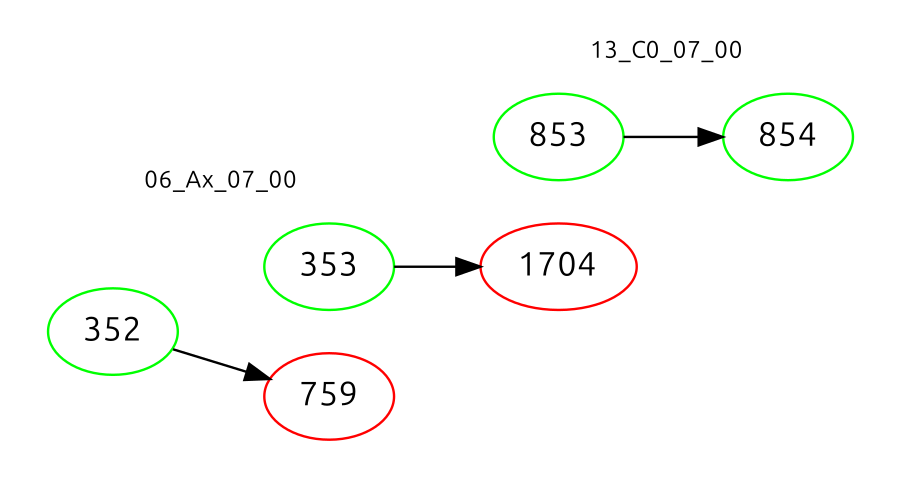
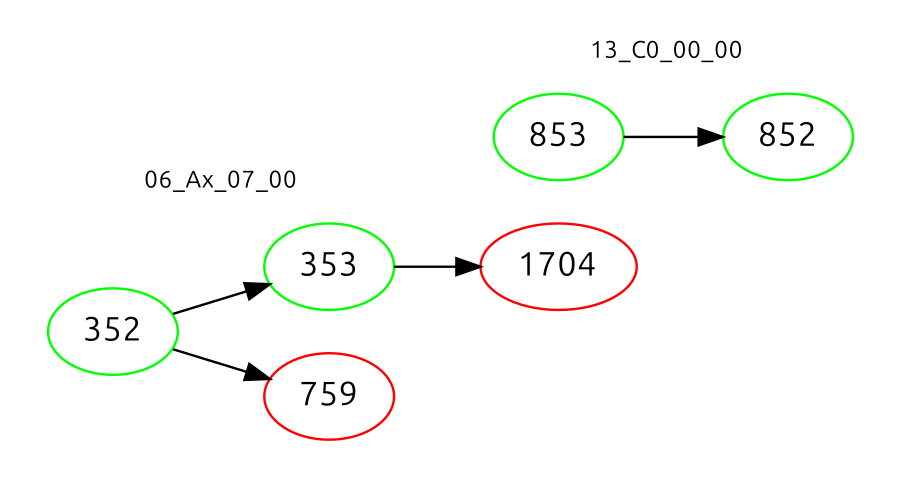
  digraph {
    fontname=Ubuntu
    rankdir=LR
    node [color=green fontname=Ubuntu]
    edge [color=black fontname=Ubuntu]
    n1 [label=352]
    n2 [color=red label=759]
    n3 [label=353]
    n4 [label=853]
-   n5 [label=854]
+   n5 [label=852]
    n6 [color=red label=1704]
    subgraph cluster_1 {
      color=white
      fontsize=10
      label="06_Ax_07_00"
      n1
      n2
      n3
    }
    subgraph cluster_2 {
      color=white
      fontsize=10
-     label="13_C0_07_00"
+     label="13_C0_00_00"
      n4
      n5
      n6
    }
    n1 -> n2
+   n1 -> n3
    n3 -> n6
    n4 -> n5
  }
